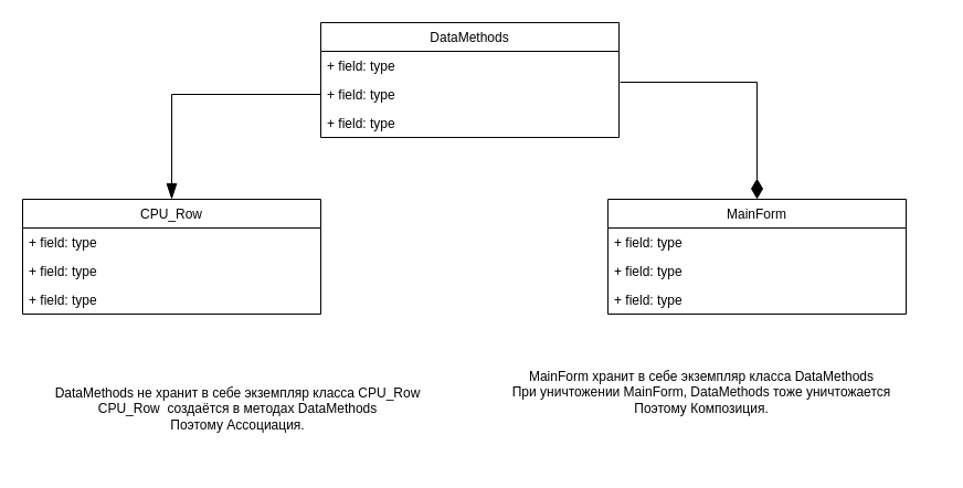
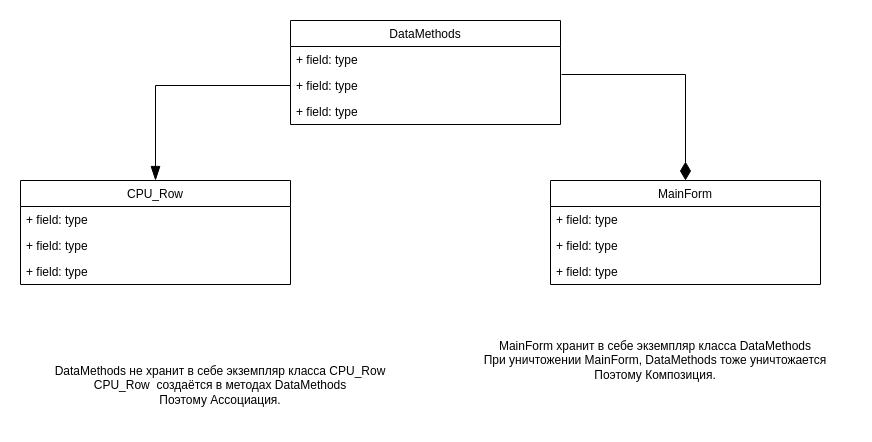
  <mxCell id="0" />
  <mxCell id="1" parent="0" />
  <mxCell id="2" style="edgeStyle=orthogonalEdgeStyle;rounded=0;orthogonalLoop=1;jettySize=auto;html=1;entryX=0.5;entryY=0;entryDx=0;entryDy=0;endArrow=blockThin;endFill=1;endSize=12;exitX=0;exitY=0.5;exitDx=0;exitDy=0;" parent="1" source="6" target="10" edge="1"><mxGeometry relative="1" as="geometry" /></mxCell>
  <mxCell id="3" style="edgeStyle=orthogonalEdgeStyle;rounded=0;orthogonalLoop=1;jettySize=auto;html=1;endArrow=diamondThin;endFill=1;endSize=16;fontSize=11;exitX=1.004;exitY=0.077;exitDx=0;exitDy=0;exitPerimeter=0;" parent="1" source="6" edge="1" target="14"><mxGeometry relative="1" as="geometry"><mxPoint x="490" y="30" as="targetPoint" /></mxGeometry></mxCell>
  <mxCell id="4" value="DataMethods" style="swimlane;fontStyle=0;childLayout=stackLayout;horizontal=1;startSize=26;fillColor=none;horizontalStack=0;resizeParent=1;resizeParentMax=0;resizeLast=0;collapsible=1;marginBottom=0;" parent="1" vertex="1"><mxGeometry x="290" y="20" width="270" height="104" as="geometry" /></mxCell>
  <mxCell id="5" value="+ field: type" style="text;strokeColor=none;fillColor=none;align=left;verticalAlign=top;spacingLeft=4;spacingRight=4;overflow=hidden;rotatable=0;points=[[0,0.5],[1,0.5]];portConstraint=eastwest;" parent="4" vertex="1"><mxGeometry y="26" width="270" height="26" as="geometry" /></mxCell>
  <mxCell id="6" value="+ field: type" style="text;strokeColor=none;fillColor=none;align=left;verticalAlign=top;spacingLeft=4;spacingRight=4;overflow=hidden;rotatable=0;points=[[0,0.5],[1,0.5]];portConstraint=eastwest;" parent="4" vertex="1"><mxGeometry y="52" width="270" height="26" as="geometry" /></mxCell>
  <mxCell id="7" value="+ field: type" style="text;strokeColor=none;fillColor=none;align=left;verticalAlign=top;spacingLeft=4;spacingRight=4;overflow=hidden;rotatable=0;points=[[0,0.5],[1,0.5]];portConstraint=eastwest;" parent="4" vertex="1"><mxGeometry y="78" width="270" height="26" as="geometry" /></mxCell>
- <mxCell id="8" value="DataMethods не хранит в себе экземпляр класса CPU_Row&lt;br&gt;CPU_Row&amp;nbsp; создаётся в методах DataMethods&lt;br&gt;&lt;div&gt;&lt;span&gt;Поэтому Ассоциация.&lt;/span&gt;&lt;/div&gt;" style="text;html=1;strokeColor=none;fillColor=none;align=center;verticalAlign=middle;whiteSpace=wrap;rounded=0;" parent="1" vertex="1"><mxGeometry x="20" y="320" width="390" height="100" as="geometry" /></mxCell>
- <mxCell id="9" value="MainForm хранит в себе экземпляр класса DataMethods&lt;br&gt;При уничтожении MainForm, DataMethods тоже уничтожается&lt;br&gt;&lt;div&gt;&lt;span&gt;Поэтому Композиция.&lt;/span&gt;&lt;/div&gt;" style="text;html=1;strokeColor=none;fillColor=none;align=center;verticalAlign=middle;whiteSpace=wrap;rounded=0;" parent="1" vertex="1"><mxGeometry x="440" y="305" width="390" height="100" as="geometry" /></mxCell>
+ <mxCell id="8" value="DataMethods не хранит в себе экземпляр класса CPU_Row&lt;br&gt;CPU_Row&amp;nbsp; создаётся в методах DataMethods&lt;br&gt;&lt;div&gt;&lt;span&gt;Поэтому Ассоциация.&lt;/span&gt;&lt;/div&gt;" style="text;html=1;strokeColor=none;fillColor=none;align=center;verticalAlign=middle;whiteSpace=wrap;rounded=0;" parent="1" vertex="1"><mxGeometry x="25" y="335" width="390" height="100" as="geometry" /></mxCell>
+ <mxCell id="9" value="MainForm хранит в себе экземпляр класса DataMethods&lt;br&gt;При уничтожении MainForm, DataMethods тоже уничтожается&lt;br&gt;&lt;div&gt;&lt;span&gt;Поэтому Композиция.&lt;/span&gt;&lt;/div&gt;" style="text;html=1;strokeColor=none;fillColor=none;align=center;verticalAlign=middle;whiteSpace=wrap;rounded=0;" parent="1" vertex="1"><mxGeometry x="460" y="310" width="390" height="100" as="geometry" /></mxCell>
  <mxCell id="10" value="CPU_Row" style="swimlane;fontStyle=0;childLayout=stackLayout;horizontal=1;startSize=26;fillColor=none;horizontalStack=0;resizeParent=1;resizeParentMax=0;resizeLast=0;collapsible=1;marginBottom=0;" parent="1" vertex="1"><mxGeometry x="20" y="180" width="270" height="104" as="geometry" /></mxCell>
  <mxCell id="11" value="+ field: type" style="text;strokeColor=none;fillColor=none;align=left;verticalAlign=top;spacingLeft=4;spacingRight=4;overflow=hidden;rotatable=0;points=[[0,0.5],[1,0.5]];portConstraint=eastwest;" parent="10" vertex="1"><mxGeometry y="26" width="270" height="26" as="geometry" /></mxCell>
  <mxCell id="12" value="+ field: type" style="text;strokeColor=none;fillColor=none;align=left;verticalAlign=top;spacingLeft=4;spacingRight=4;overflow=hidden;rotatable=0;points=[[0,0.5],[1,0.5]];portConstraint=eastwest;" parent="10" vertex="1"><mxGeometry y="52" width="270" height="26" as="geometry" /></mxCell>
  <mxCell id="13" value="+ field: type" style="text;strokeColor=none;fillColor=none;align=left;verticalAlign=top;spacingLeft=4;spacingRight=4;overflow=hidden;rotatable=0;points=[[0,0.5],[1,0.5]];portConstraint=eastwest;" parent="10" vertex="1"><mxGeometry y="78" width="270" height="26" as="geometry" /></mxCell>
  <mxCell id="14" value="MainForm" style="swimlane;fontStyle=0;childLayout=stackLayout;horizontal=1;startSize=26;fillColor=none;horizontalStack=0;resizeParent=1;resizeParentMax=0;resizeLast=0;collapsible=1;marginBottom=0;" parent="1" vertex="1"><mxGeometry x="550" y="180" width="270" height="104" as="geometry" /></mxCell>
  <mxCell id="15" value="+ field: type" style="text;strokeColor=none;fillColor=none;align=left;verticalAlign=top;spacingLeft=4;spacingRight=4;overflow=hidden;rotatable=0;points=[[0,0.5],[1,0.5]];portConstraint=eastwest;" parent="14" vertex="1"><mxGeometry y="26" width="270" height="26" as="geometry" /></mxCell>
  <mxCell id="16" value="+ field: type" style="text;strokeColor=none;fillColor=none;align=left;verticalAlign=top;spacingLeft=4;spacingRight=4;overflow=hidden;rotatable=0;points=[[0,0.5],[1,0.5]];portConstraint=eastwest;" parent="14" vertex="1"><mxGeometry y="52" width="270" height="26" as="geometry" /></mxCell>
  <mxCell id="17" value="+ field: type" style="text;strokeColor=none;fillColor=none;align=left;verticalAlign=top;spacingLeft=4;spacingRight=4;overflow=hidden;rotatable=0;points=[[0,0.5],[1,0.5]];portConstraint=eastwest;" parent="14" vertex="1"><mxGeometry y="78" width="270" height="26" as="geometry" /></mxCell>
